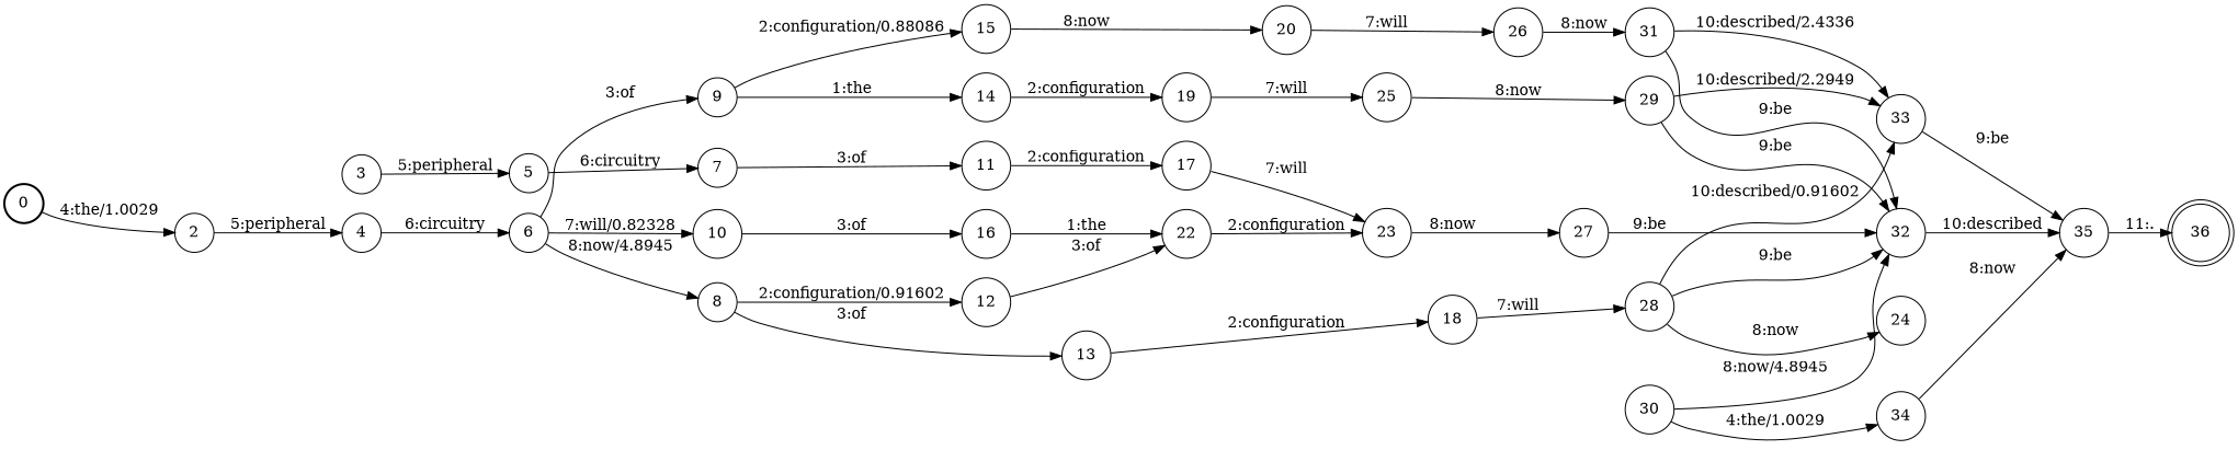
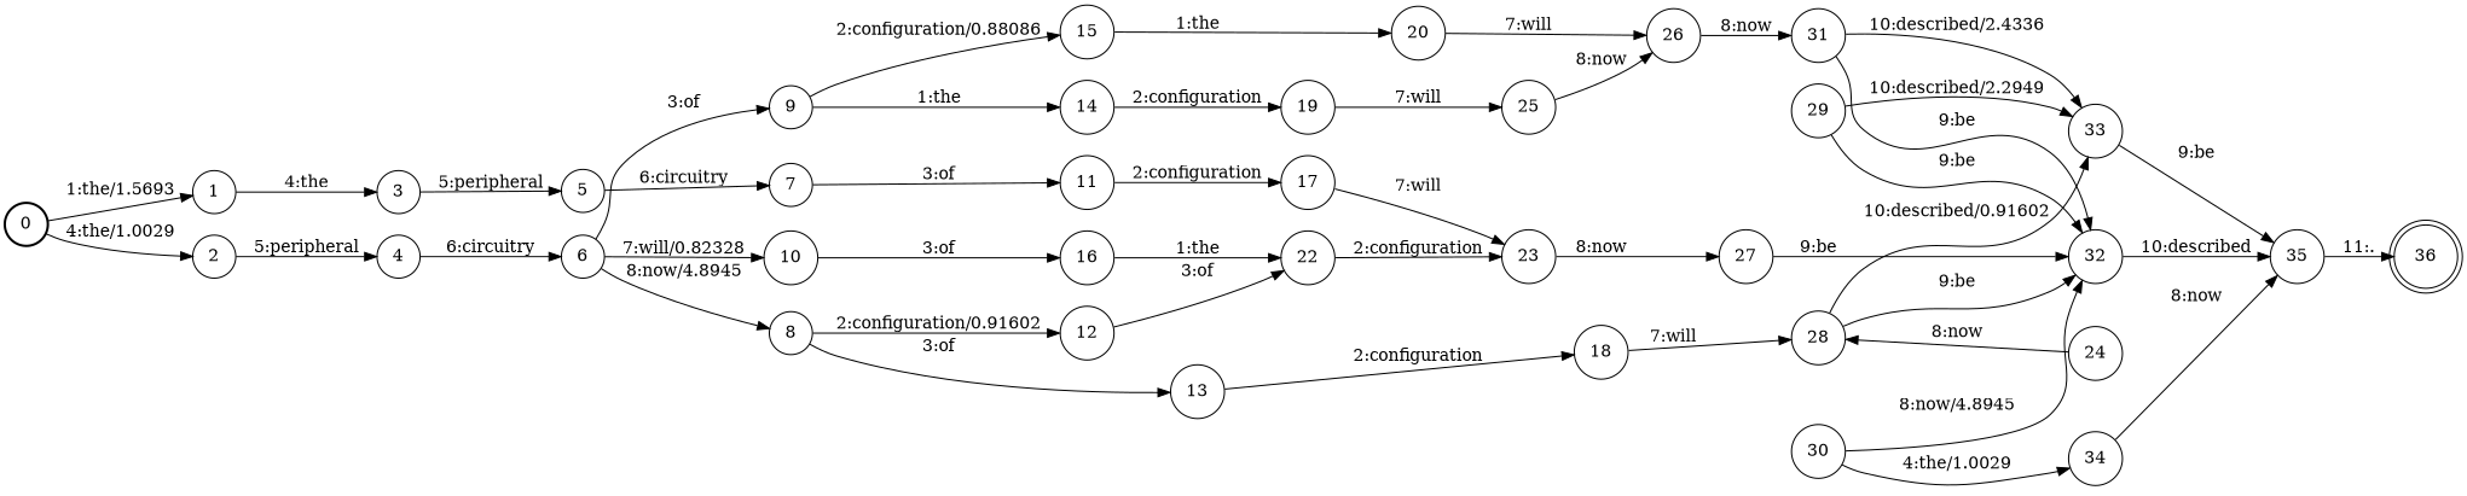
  digraph {
    nodesep=0.25
    rankdir=LR
    ranksep=0.4
    node [fontsize=14 shape=circle style=solid]
    edge [fontsize=14]
    n1 [label=0 style=bold]
+   n2 [label=1]
    n3 [label=2]
    n4 [label=3]
    n5 [label=4]
    n6 [label=5]
    n7 [label=6]
    n8 [label=7]
    n9 [label=9]
    n10 [label=8]
    n11 [label=10]
    n12 [label=11]
    n13 [label=15]
    n14 [label=14]
    n15 [label=12]
    n16 [label=13]
    n17 [label=16]
    n18 [label=17]
    n19 [label=20]
    n20 [label=19]
    n21 [label=22]
    n22 [label=18]
    n23 [label=23]
    n24 [label=28]
    n25 [label=26]
    n26 [label=25]
    n27 [label=27]
    n28 [label=24]
    n29 [label=29]
    n30 [label=31]
    n31 [label=32]
    n32 [label=33]
    n33 [label=30]
    n34 [label=34]
    n35 [label=35]
    n36 [label=36 shape=doublecircle]
+   n1 -> n2 [label="1:the/1.5693"]
    n1 -> n3 [label="4:the/1.0029"]
+   n2 -> n4 [label="4:the"]
    n3 -> n5 [label="5:peripheral"]
    n4 -> n6 [label="5:peripheral"]
    n5 -> n7 [label="6:circuitry"]
    n6 -> n8 [label="6:circuitry"]
    n7 -> n9 [label="3:of"]
    n7 -> n10 [label="8:now/4.8945"]
    n7 -> n11 [label="7:will/0.82328"]
    n8 -> n12 [label="3:of"]
    n9 -> n13 [label="2:configuration/0.88086"]
    n9 -> n14 [label="1:the"]
    n10 -> n15 [label="2:configuration/0.91602"]
    n10 -> n16 [label="3:of"]
    n11 -> n17 [label="3:of"]
    n12 -> n18 [label="2:configuration"]
-   n13 -> n19 [label="8:now"]
+   n13 -> n19 [label="1:the"]
    n14 -> n20 [label="2:configuration"]
    n15 -> n21 [label="3:of"]
    n16 -> n22 [label="2:configuration"]
    n17 -> n21 [label="1:the"]
    n18 -> n23 [label="7:will"]
    n19 -> n25 [label="7:will"]
    n20 -> n26 [label="7:will"]
    n21 -> n23 [label="2:configuration"]
    n22 -> n24 [label="7:will"]
    n23 -> n27 [label="8:now"]
    n24 -> n31 [label="9:be"]
    n24 -> n32 [label="10:described/0.91602"]
    n25 -> n30 [label="8:now"]
-   n26 -> n29 [label="8:now"]
+   n26 -> n25 [label="8:now"]
    n27 -> n31 [label="9:be"]
-   n24 -> n28 [label="8:now"]
+   n28 -> n24 [label="8:now"]
    n29 -> n31 [label="9:be"]
    n29 -> n32 [label="10:described/2.2949"]
    n30 -> n31 [label="9:be"]
    n30 -> n32 [label="10:described/2.4336"]
    n31 -> n35 [label="10:described"]
    n32 -> n35 [label="9:be"]
    n33 -> n31 [label="8:now/4.8945"]
    n33 -> n34 [label="4:the/1.0029"]
    n34 -> n35 [label="8:now"]
    n35 -> n36 [label="11:."]
  }
